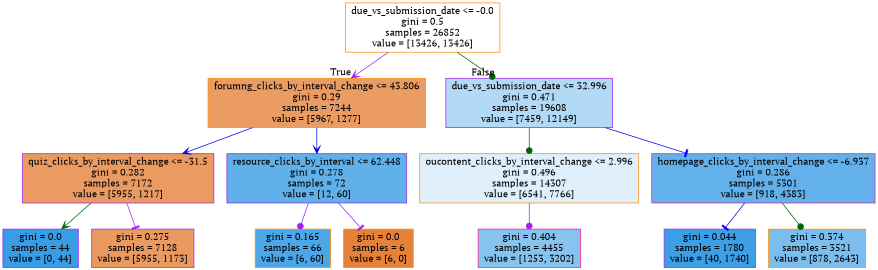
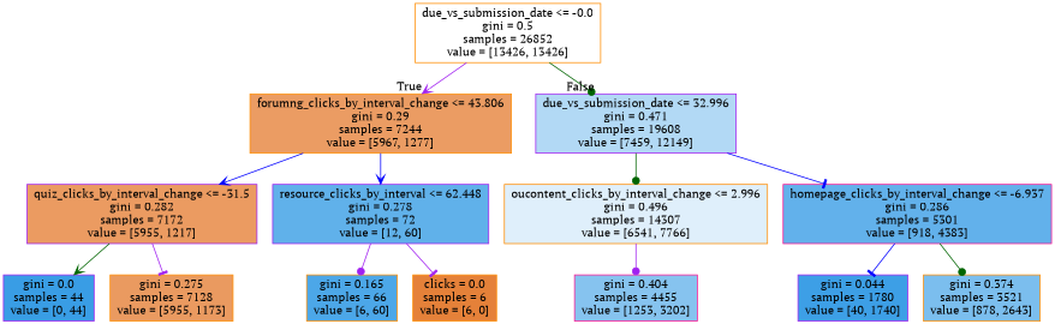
  digraph {
    fontname="PT Serif"
    node [color=darkorange fontname="PT Serif" shape=box style=filled]
    edge [arrowhead=dot color=purple fontname="PT Serif"]
    n1 [fillcolor="#e5813900" label="due_vs_submission_date <= -0.0\ngini = 0.5\nsamples = 26852\nvalue = [13426, 13426]"]
    n2 [fillcolor="#e58139c8" label="forumng_clicks_by_interval_change <= 43.806\ngini = 0.29\nsamples = 7244\nvalue = [5967, 1277]"]
    n3 [color=purple fillcolor="#399de562" label="due_vs_submission_date <= 32.996\ngini = 0.471\nsamples = 19608\nvalue = [7459, 12149]"]
    n4 [color=purple fillcolor="#e58139cb" label="quiz_clicks_by_interval_change <= -31.5\ngini = 0.282\nsamples = 7172\nvalue = [5955, 1217]"]
    n5 [color=purple fillcolor="#399de5cc" label="resource_clicks_by_interval <= 62.448\ngini = 0.278\nsamples = 72\nvalue = [12, 60]"]
    n6 [fillcolor="#399de528" label="oucontent_clicks_by_interval_change <= 2.996\ngini = 0.496\nsamples = 14307\nvalue = [6541, 7766]"]
    n7 [color=deeppink fillcolor="#399de5ca" label="homepage_clicks_by_interval_change <= -6.937\ngini = 0.286\nsamples = 5301\nvalue = [918, 4383]"]
    n8 [color=purple fillcolor="#399de5ff" label="gini = 0.0\nsamples = 44\nvalue = [0, 44]"]
-   n9 [color=purple fillcolor="#e58139cd" label="gini = 0.275\nsamples = 7128\nvalue = [5955, 1173]"]
+   n9 [fillcolor="#e58139cd" label="gini = 0.275\nsamples = 7128\nvalue = [5955, 1173]"]
    n10 [fillcolor="#399de5e6" label="gini = 0.165\nsamples = 66\nvalue = [6, 60]"]
-   n11 [fillcolor="#e58139ff" label="gini = 0.0\nsamples = 6\nvalue = [6, 0]"]
+   n11 [fillcolor="#e58139ff" label="clicks = 0.0\nsamples = 6\nvalue = [6, 0]"]
    n12 [color=deeppink fillcolor="#399de59b" label="gini = 0.404\nsamples = 4455\nvalue = [1253, 3202]"]
    n13 [color=purple fillcolor="#399de5f9" label="gini = 0.044\nsamples = 1780\nvalue = [40, 1740]"]
    n14 [fillcolor="#399de5aa" label="gini = 0.374\nsamples = 3521\nvalue = [878, 2643]"]
    n1 -> n2 [arrowhead=vee headlabel=True labelangle=45 labeldistance=2.5]
    n1 -> n3 [color=darkgreen headlabel=False labelangle=-45 labeldistance=2.5]
    n2 -> n4 [arrowhead=vee color=blue]
    n2 -> n5 [arrowhead=vee color=blue]
    n3 -> n6 [color=darkgreen]
    n3 -> n7 [arrowhead=tee color=blue]
    n4 -> n8 [arrowhead=vee color=darkgreen]
    n4 -> n9 [arrowhead=tee]
    n5 -> n10
    n5 -> n11 [arrowhead=tee]
    n6 -> n12
    n7 -> n13 [arrowhead=tee color=blue]
    n7 -> n14 [color=darkgreen]
  }
